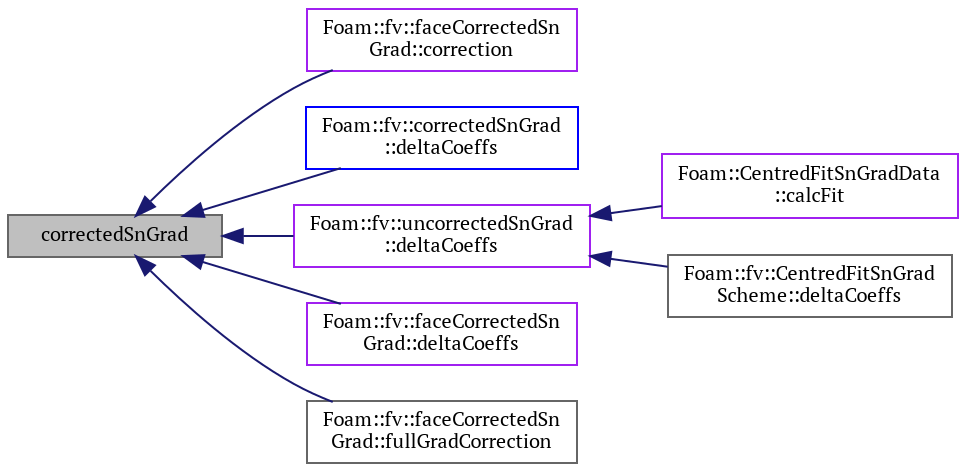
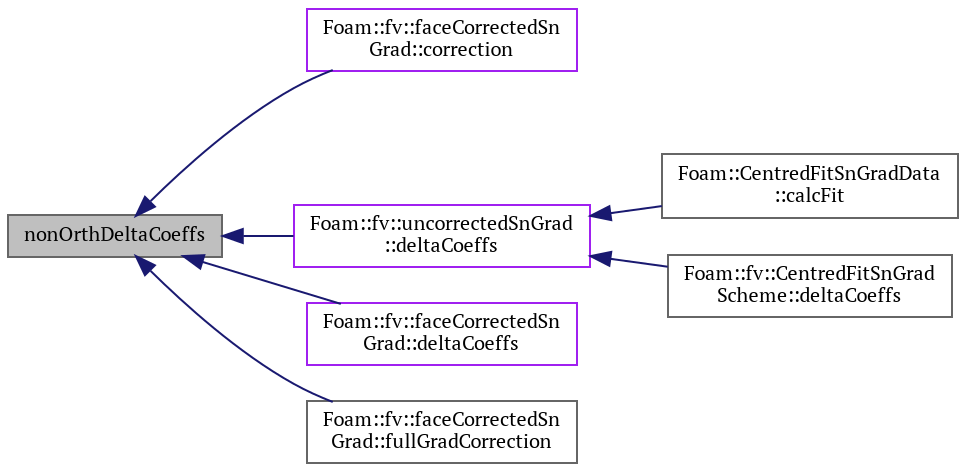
  digraph {
    fontname="PT Serif"
    rankdir=LR
    node [color=gray40 fontname="PT Serif" fontsize=10 shape=record]
    edge [color=midnightblue dir=back fontname="PT Serif" fontsize=10 labelfontname=Helvetica labelfontsize=10 style=solid]
-   n1 [fillcolor=grey75 fontcolor=black height=0.2 label=correctedSnGrad style=filled width=0.4]
+   n1 [fillcolor=grey75 fontcolor=black height=0.2 label=nonOrthDeltaCoeffs style=filled width=0.4]
    n2 [color=purple height=0.2 label="Foam::fv::faceCorrectedSn\lGrad::correction" width=0.4]
-   n3 [color=blue height=0.2 label="Foam::fv::correctedSnGrad\l::deltaCoeffs" width=0.4]
    n4 [color=purple height=0.2 label="Foam::fv::uncorrectedSnGrad\l::deltaCoeffs" width=0.4]
    n5 [color=purple height=0.2 label="Foam::fv::faceCorrectedSn\lGrad::deltaCoeffs" width=0.4]
    n6 [height=0.2 label="Foam::fv::faceCorrectedSn\lGrad::fullGradCorrection" width=0.4]
-   n7 [color=purple height=0.2 label="Foam::CentredFitSnGradData\l::calcFit" width=0.4]
+   n7 [height=0.2 label="Foam::CentredFitSnGradData\l::calcFit" width=0.4]
    n8 [height=0.2 label="Foam::fv::CentredFitSnGrad\lScheme::deltaCoeffs" width=0.4]
    n1 -> n2
-   n1 -> n3
    n1 -> n4
    n1 -> n5
    n1 -> n6
    n4 -> n7
    n4 -> n8
  }
